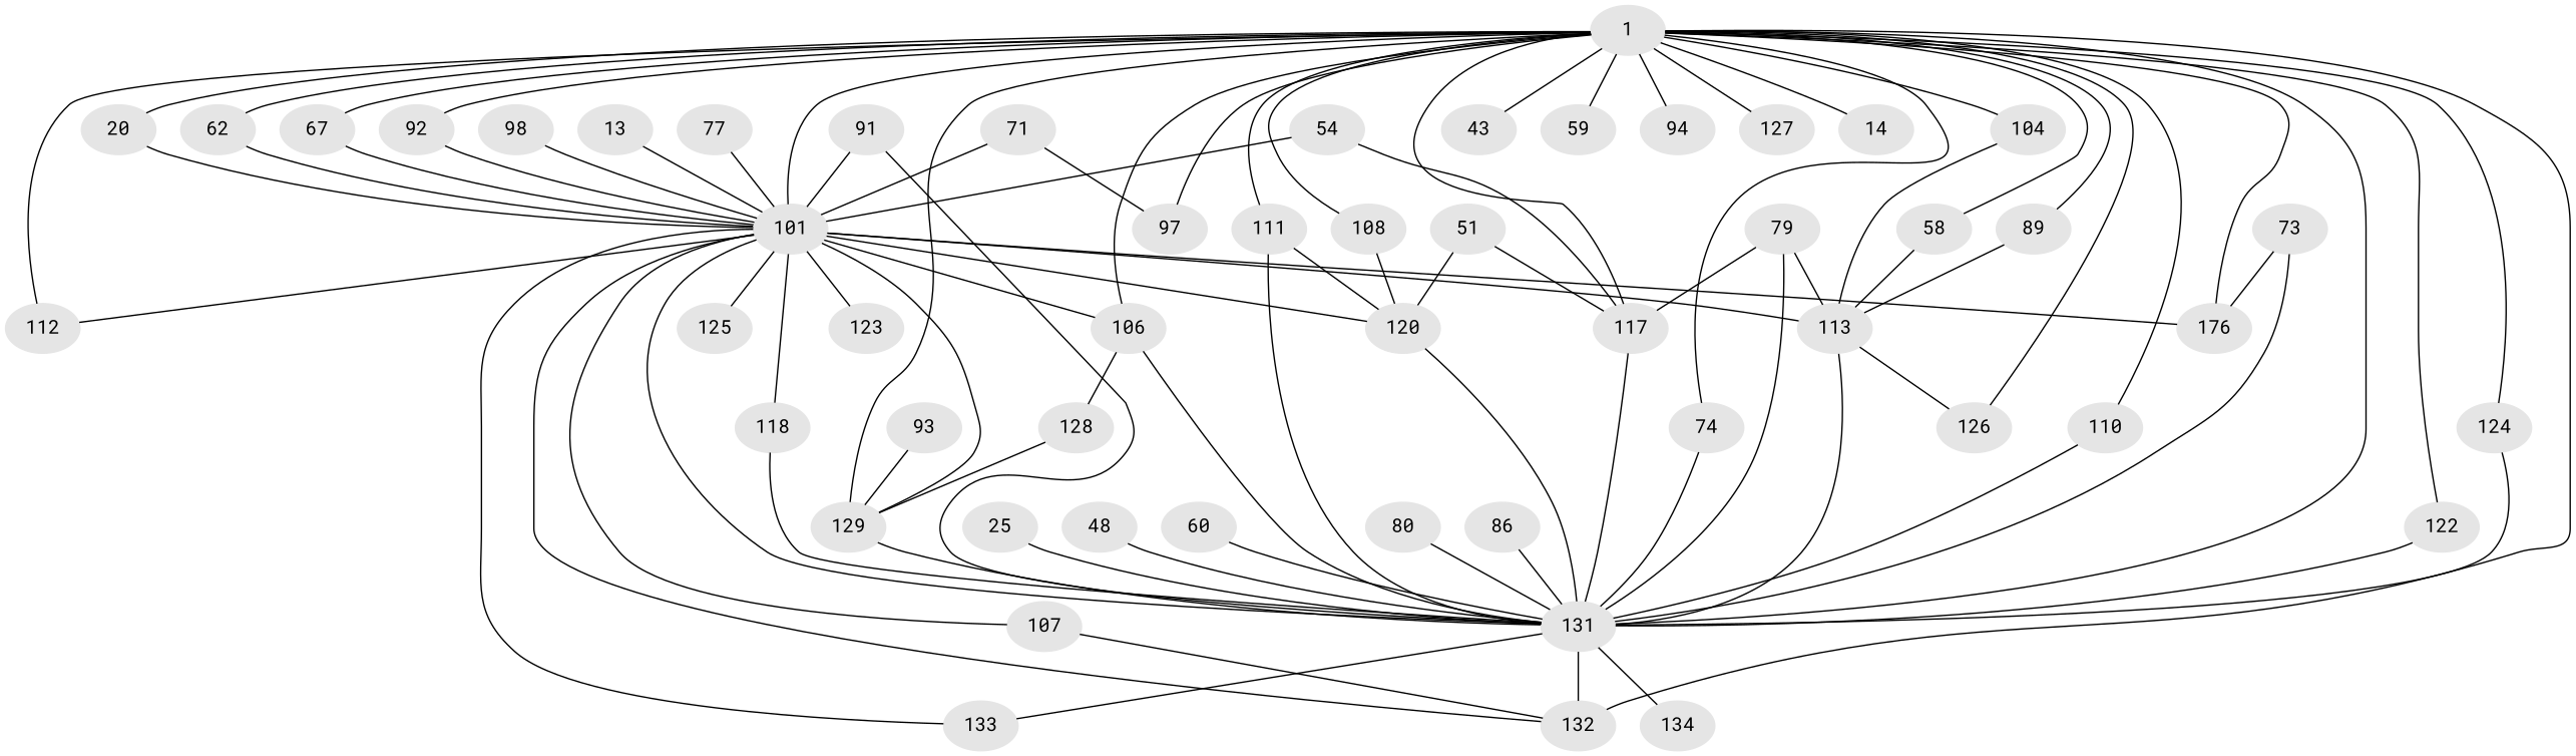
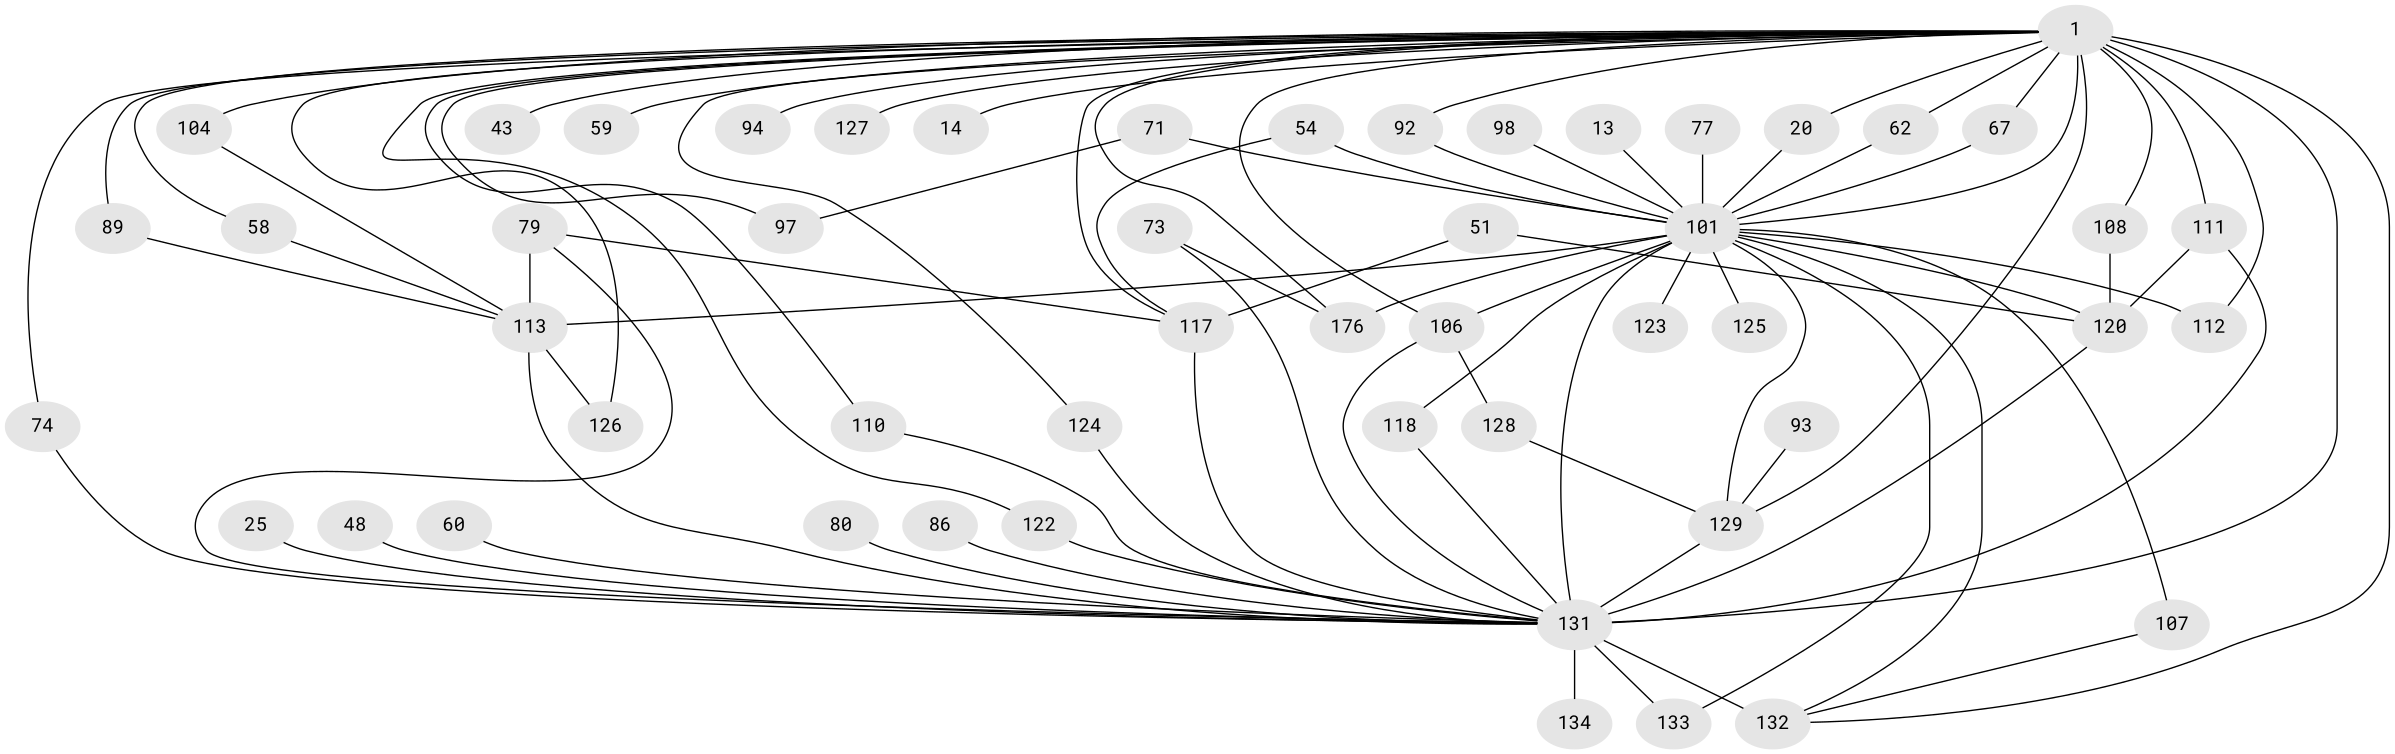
  graph {
    fontname="Roboto Mono"
    node [color=gray90 fontname="Roboto Mono" style=filled]
    edge [fontname="Roboto Mono"]
    n1 [label=1 super="+2+6"]
    14
    20
    43
    58
    59
    62
    67
    74
    89
    92
    94
    97
    101 [super="+37+87"]
    104 [super="+11"]
    106 [super="+103"]
    108
    110
    111 [super="+99"]
    112 [super="+85"]
    n21 [label=176 super="+83+95"]
    117 [super="+102+21+105"]
    122 [super="+121"]
    124
    126
    127
    129 [super="+44+70+119+72"]
    131 [super="+4+10"]
    132 [super="+130+114+96+35"]
    113 [super="+84+88+30+39+38"]
    120 [super="+40+115+69+100"]
    107
    118 [super="+47+24+109"]
    123 [super="+65"]
    125
    133
    128
    134 [super="+52"]
    13
    25
    48
    51
    54
    60
    71
    73
    77
    79 [super="+56"]
    80
    86
-   91
    93
    98 [super="+90"]
    n1 -- 14 [weight=2]
    n1 -- 20
    n1 -- 43 [weight=2]
    n1 -- 58
    n1 -- 59 [weight=2]
    n1 -- 62
    n1 -- 67
    n1 -- 74
    n1 -- 89
    n1 -- 92
    n1 -- 94 [weight=2]
    n1 -- 97
    n1 -- 101 [weight=15]
    n1 -- 104 [weight=2]
    n1 -- 106 [weight=2]
    n1 -- 108
    n1 -- 110
    n1 -- 111
    n1 -- 112 [weight=2]
    n1 -- n21 [weight=2]
    n1 -- 117 [weight=3]
    n1 -- 122
    n1 -- 124
    n1 -- 126
    n1 -- 127 [weight=2]
    n1 -- 129 [weight=4]
    n1 -- 131 [weight=17]
    n1 -- 132 [weight=3]
    20 -- 101
    58 -- 113
    62 -- 101
    67 -- 101
    74 -- 131
    89 -- 113
    92 -- 101
    101 -- 106 [weight=2]
    101 -- 112
    101 -- n21 [weight=4]
    101 -- 129 [weight=2]
    101 -- 131 [weight=11]
    101 -- 132 [weight=2]
    101 -- 113 [weight=5]
    101 -- 120 [weight=8]
    101 -- 107
    101 -- 118 [weight=2]
    101 -- 123 [weight=3]
    101 -- 125 [weight=2]
    101 -- 133
    104 -- 113
    106 -- 131
    106 -- 128
    108 -- 120
    110 -- 131
    111 -- 131 [weight=2]
    111 -- 120
    117 -- 131 [weight=5]
    122 -- 131 [weight=2]
    124 -- 131
    129 -- 131 [weight=4]
    131 -- 132 [weight=7]
    131 -- 133
    131 -- 134 [weight=3]
    113 -- 126
    113 -- 131 [weight=4]
    120 -- 131 [weight=4]
    107 -- 132
    118 -- 131 [weight=2]
    128 -- 129
    13 -- 101
    25 -- 131
    48 -- 131 [weight=2]
    51 -- 117
    51 -- 120
    54 -- 101
    54 -- 117
    60 -- 131 [weight=2]
    71 -- 97
    71 -- 101 [weight=2]
    73 -- n21
    73 -- 131
    77 -- 101 [weight=2]
    79 -- 117
    79 -- 131
    79 -- 113 [weight=2]
    80 -- 131 [weight=2]
    86 -- 131 [weight=2]
-   91 -- 101
-   91 -- 131
    93 -- 129 [weight=2]
    98 -- 101 [weight=3]
  }
